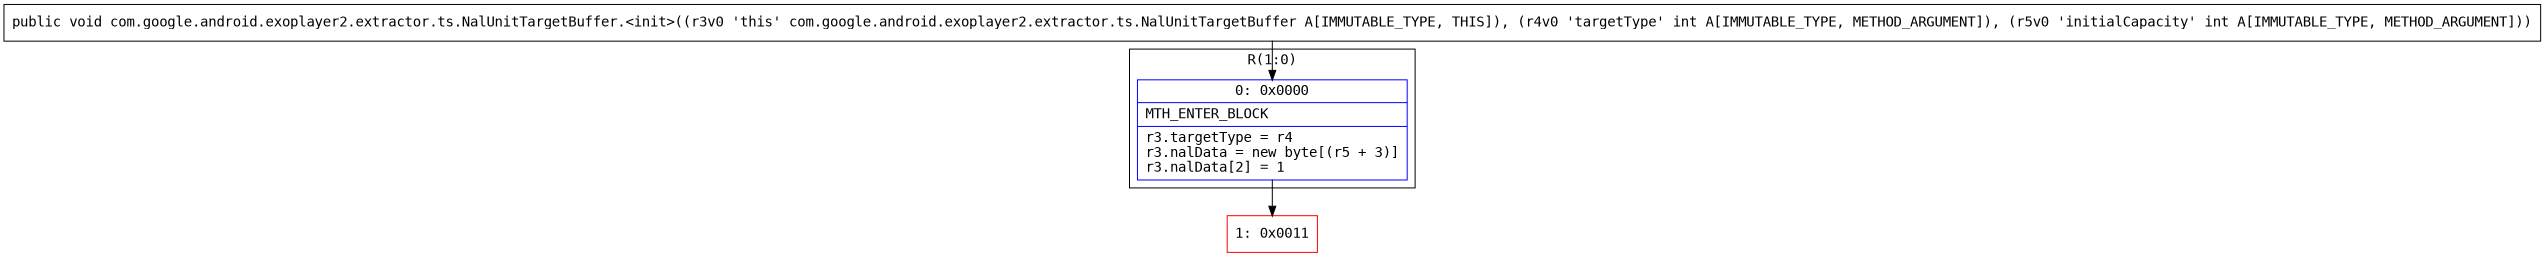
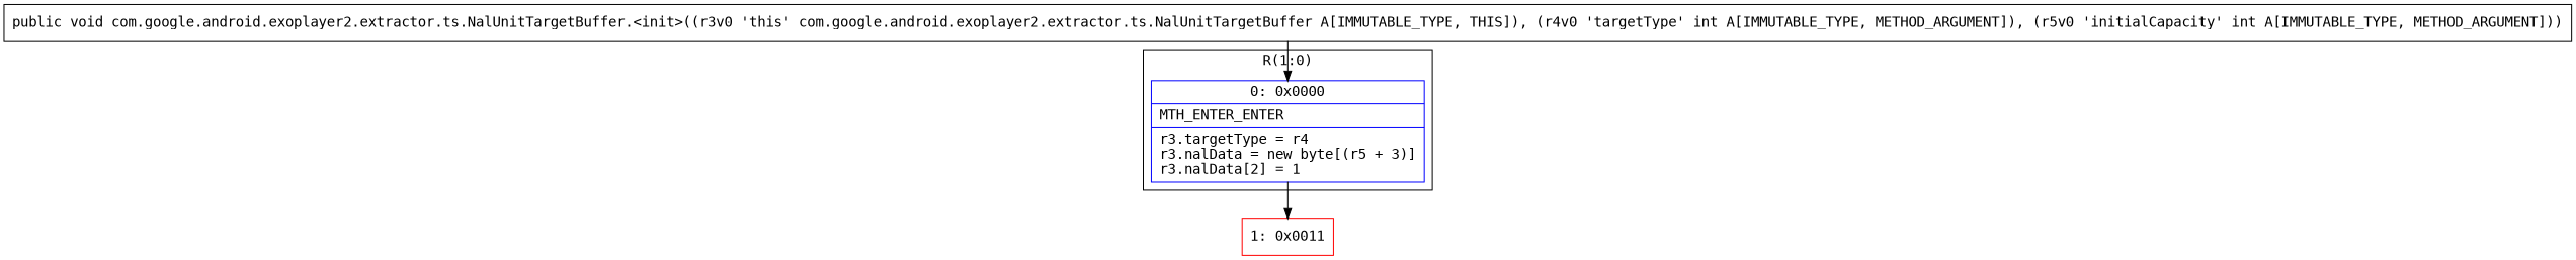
  digraph {
    fontname="DejaVu Sans Mono"
    node [shape=record fontname="DejaVu Sans Mono"]
    edge [fontname="DejaVu Sans Mono"]
-   n1 [color=blue label="{0\:\ 0x0000|MTH_ENTER_BLOCK\l|r3.targetType = r4\lr3.nalData = new byte[(r5 + 3)]\lr3.nalData[2] = 1\l}"]
+   n1 [color=blue label="{0\:\ 0x0000|MTH_ENTER_ENTER\l|r3.targetType = r4\lr3.nalData = new byte[(r5 + 3)]\lr3.nalData[2] = 1\l}"]
    n2 [color=red label="{1\:\ 0x0011}"]
    n3 [label="{public void com.google.android.exoplayer2.extractor.ts.NalUnitTargetBuffer.\<init\>((r3v0 'this' com.google.android.exoplayer2.extractor.ts.NalUnitTargetBuffer A[IMMUTABLE_TYPE, THIS]), (r4v0 'targetType' int A[IMMUTABLE_TYPE, METHOD_ARGUMENT]), (r5v0 'initialCapacity' int A[IMMUTABLE_TYPE, METHOD_ARGUMENT])) }"]
    subgraph cluster_1 {
      label="R(1:0)"
      n1
    }
    n1 -> n2
    n3 -> n1
  }
